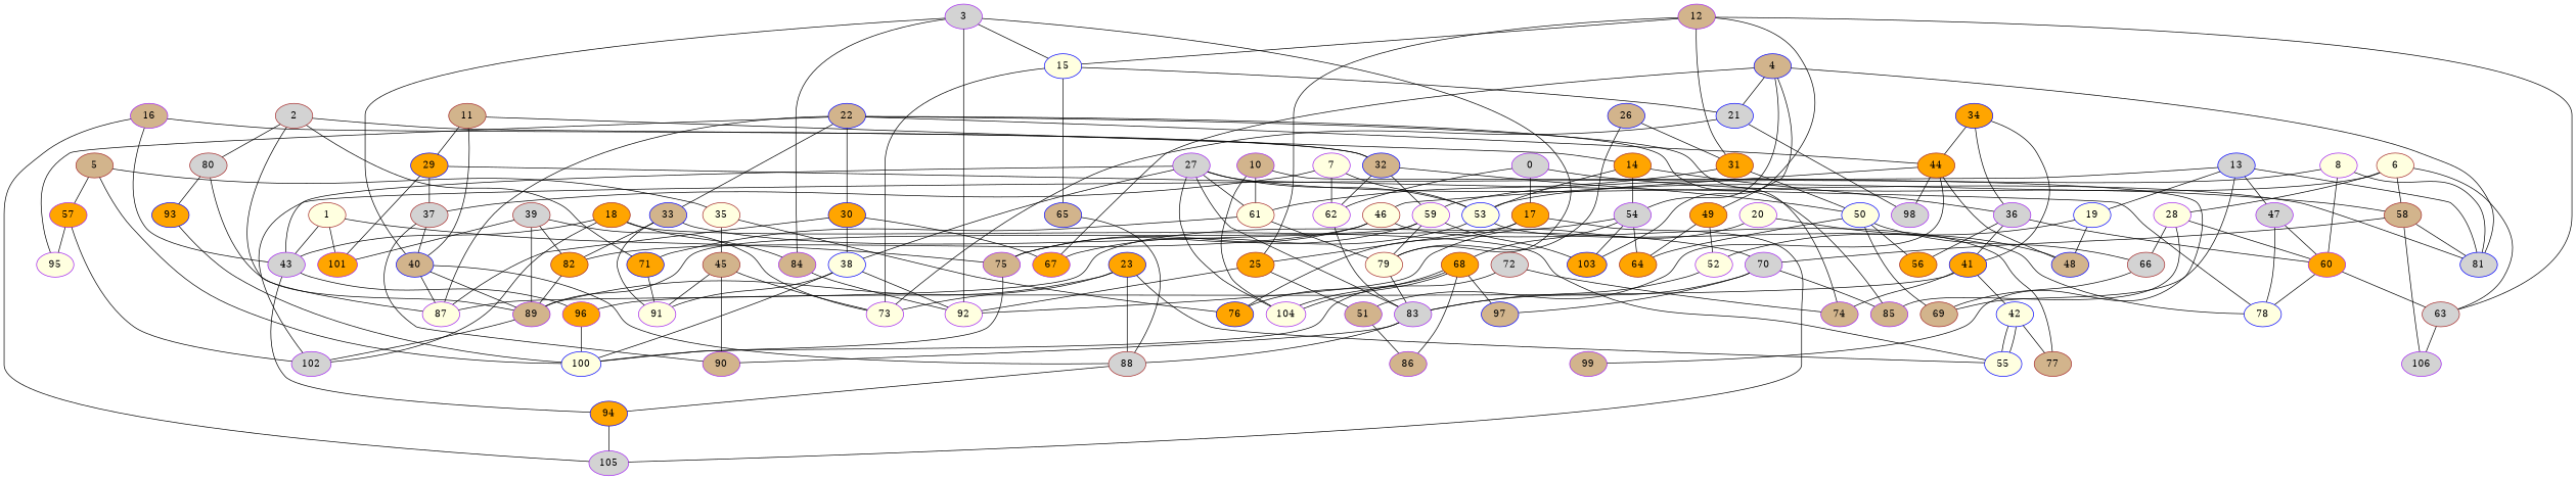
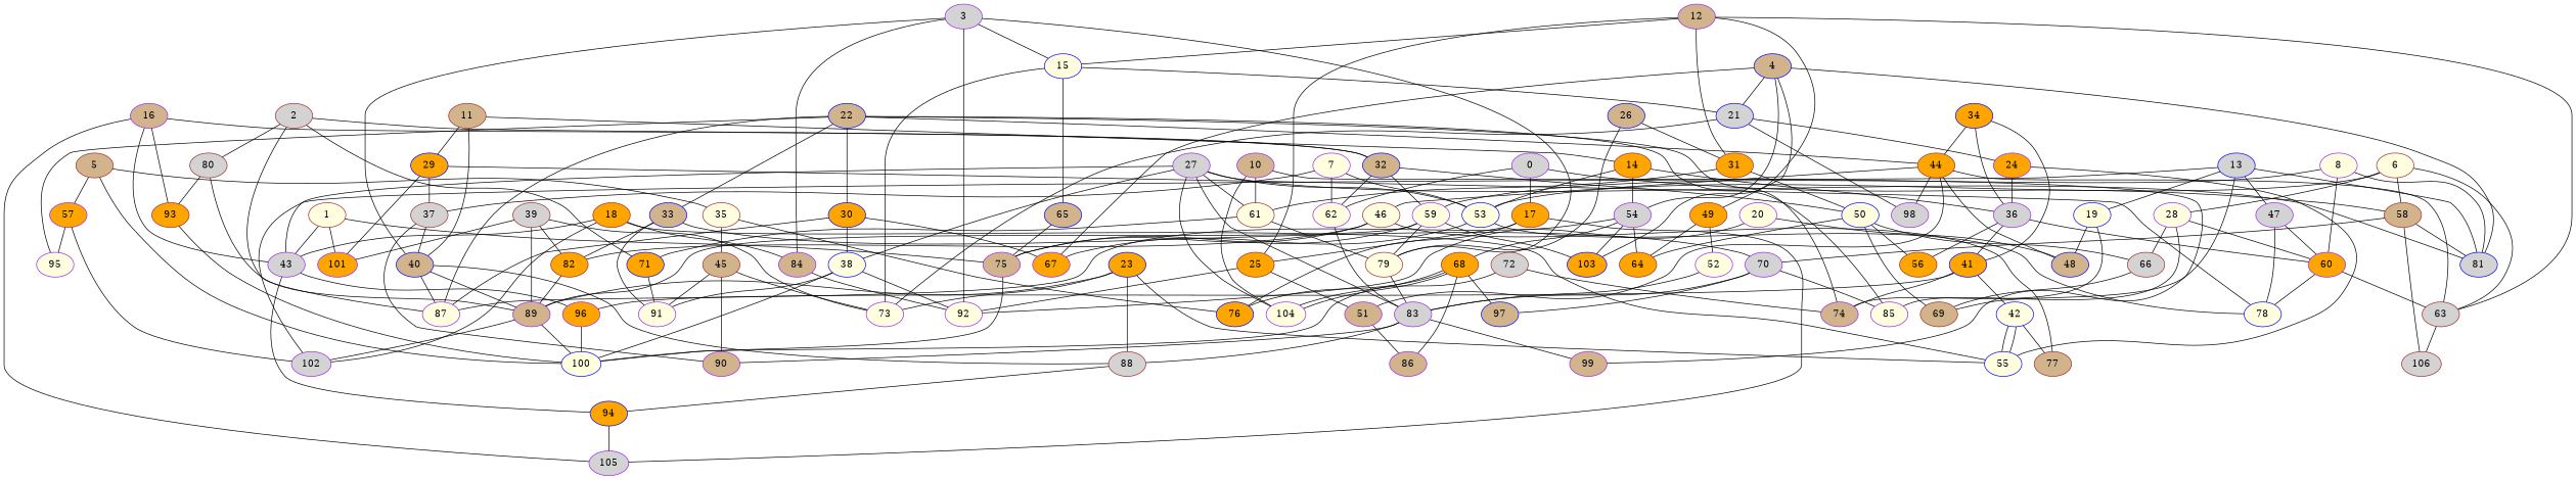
  graph {
    node [color=purple fillcolor=lightyellow style=filled]
    1 [color=brown]
    43 [fillcolor=lightgrey]
    75 [fillcolor=tan]
    101 [fillcolor=orange]
    96 [fillcolor=orange]
    94 [color=blue fillcolor=orange]
    100 [color=blue]
    2 [color=brown fillcolor=lightgrey]
    32 [color=blue fillcolor=tan]
    71 [color=blue fillcolor=orange]
    80 [color=brown fillcolor=lightgrey]
    87
    62
    59
    50 [color=blue]
    91
-   93 [color=blue fillcolor=orange]
+   93 [color=brown fillcolor=orange]
    89 [fillcolor=tan]
    3 [fillcolor=lightgrey]
    15 [color=blue]
    40 [color=blue fillcolor=tan]
    79 [color=brown]
    84 [fillcolor=tan]
    92
    21 [color=blue fillcolor=lightgrey]
    65 [color=blue fillcolor=tan]
    73
    88 [color=brown fillcolor=lightgrey]
    83 [fillcolor=lightgrey]
    4 [color=blue fillcolor=tan]
    49 [color=brown fillcolor=orange]
    54 [fillcolor=lightgrey]
    67 [fillcolor=orange]
    81 [color=blue fillcolor=lightgrey]
+   24 [fillcolor=orange]
    98 [fillcolor=lightgrey]
    52
    64 [color=brown fillcolor=orange]
    103 [color=blue fillcolor=orange]
    68 [color=brown fillcolor=orange]
    5 [color=brown fillcolor=tan]
    35 [color=brown]
    57 [fillcolor=orange]
    76 [color=blue fillcolor=orange]
    45 [color=brown fillcolor=tan]
    102 [fillcolor=lightgrey]
    95
    6 [color=brown]
    28
    53 [color=blue]
    58 [color=brown fillcolor=tan]
    63 [color=brown fillcolor=lightgrey]
    60 [fillcolor=orange]
-   85 [fillcolor=tan]
+   85
    66 [color=brown fillcolor=lightgrey]
    78 [color=blue]
    70 [fillcolor=lightgrey]
-   106 [fillcolor=lightgrey]
+   106 [color=brown fillcolor=lightgrey]
    7
    37 [color=brown fillcolor=lightgrey]
    90 [fillcolor=tan]
    8
    n63 [fillcolor=lightgrey label=0]
    17 [color=brown fillcolor=orange]
    25 [color=brown fillcolor=orange]
    105 [fillcolor=lightgrey]
    10 [fillcolor=tan]
    61 [color=brown]
    99 [fillcolor=tan]
    104
    11 [color=brown fillcolor=tan]
    14 [color=brown fillcolor=orange]
    29 [color=blue fillcolor=orange]
    36 [fillcolor=lightgrey]
    12 [fillcolor=tan]
    31 [color=brown fillcolor=orange]
    51 [fillcolor=tan]
    13 [color=blue fillcolor=lightgrey]
    19 [color=blue]
    47 [fillcolor=lightgrey]
    69 [color=brown fillcolor=tan]
    48 [color=blue fillcolor=tan]
    74 [fillcolor=tan]
    41 [color=blue fillcolor=orange]
    56 [color=brown fillcolor=orange]
    16 [fillcolor=tan]
    18 [color=brown fillcolor=orange]
    55 [color=blue]
    20
    22 [color=blue fillcolor=tan]
    30 [color=blue fillcolor=orange]
    33 [color=blue fillcolor=tan]
    44 [color=brown fillcolor=orange]
    38 [color=blue]
    82 [color=brown fillcolor=orange]
    46 [color=brown]
    23 [color=blue fillcolor=orange]
    86 [fillcolor=tan]
    26 [color=blue fillcolor=tan]
    27 [fillcolor=lightgrey]
    97 [color=blue fillcolor=tan]
    34 [color=blue fillcolor=orange]
    42 [color=blue]
    39 [color=brown fillcolor=lightgrey]
    77 [color=brown fillcolor=tan]
    72 [color=brown fillcolor=lightgrey]
    1 -- 43
    1 -- 75
    1 -- 101
    43 -- 96
    43 -- 94
    75 -- 100
    96 -- 100
    94 -- 105
    2 -- 32
    2 -- 71
    2 -- 80
    2 -- 87
    32 -- 62
    32 -- 59
    32 -- 50
    71 -- 91
    80 -- 93
    80 -- 89
    62 -- 83
    59 -- 75
    59 -- 89
    59 -- 79
    59 -- 103
    50 -- 64
    50 -- 66
    50 -- 69
    50 -- 56
    93 -- 100
+   89 -- 100
    89 -- 102
    3 -- 15
    3 -- 40
    3 -- 79
    3 -- 84
    3 -- 92
    15 -- 21
    15 -- 65
    15 -- 73
    40 -- 87
    40 -- 89
    40 -- 88
    79 -- 83
    84 -- 92
    21 -- 73
+   21 -- 24
    21 -- 98
-   65 -- 88
+   65 -- 75
    88 -- 94
    83 -- 88
    83 -- 90
+   83 -- 99
    4 -- 21
    4 -- 49
    4 -- 54
    4 -- 67
    4 -- 81
    49 -- 52
    49 -- 64
    54 -- 87
    54 -- 64
    54 -- 103
    54 -- 68
+   24 -- 36
+   24 -- 55
    52 -- 83
    68 -- 76
    68 -- 104
    68 -- 104
    68 -- 86
    68 -- 97
    5 -- 100
    5 -- 35
    5 -- 57
    35 -- 76
    35 -- 45
    57 -- 102
    57 -- 95
    45 -- 91
    45 -- 73
    45 -- 90
    6 -- 28
    6 -- 53
    6 -- 58
    6 -- 63
    28 -- 60
    28 -- 85
    28 -- 66
    53 -- 67
    53 -- 78
    58 -- 81
    58 -- 70
    58 -- 106
    63 -- 106
    60 -- 63
    60 -- 78
    66 -- 69
    70 -- 83
    70 -- 85
    70 -- 97
    7 -- 62
    7 -- 53
    7 -- 37
    37 -- 40
    37 -- 90
    8 -- 59
    8 -- 81
    8 -- 60
    n63 -- 62
    n63 -- 58
    n63 -- 17
    17 -- 76
    17 -- 25
    17 -- 105
    25 -- 92
    25 -- 51
    10 -- 61
    10 -- 99
    10 -- 104
    61 -- 71
    61 -- 79
    11 -- 40
    11 -- 14
    11 -- 29
    14 -- 54
    14 -- 53
    14 -- 36
    29 -- 101
    29 -- 78
    29 -- 37
    36 -- 60
    36 -- 41
    36 -- 56
    12 -- 15
    12 -- 103
    12 -- 63
    12 -- 25
    12 -- 31
    31 -- 50
    31 -- 61
    51 -- 86
    13 -- 81
    13 -- 102
    13 -- 19
    13 -- 47
    13 -- 69
    19 -- 48
-   19 -- 52
+   19 -- 74
    47 -- 60
    47 -- 78
    41 -- 96
    41 -- 74
    41 -- 42
    16 -- 43
    16 -- 32
+   16 -- 93
    16 -- 105
    18 -- 43
    18 -- 84
    18 -- 102
    18 -- 55
    20 -- 92
    20 -- 48
    22 -- 87
    22 -- 95
    22 -- 85
    22 -- 74
    22 -- 30
    22 -- 33
    22 -- 44
    30 -- 87
    30 -- 67
    30 -- 38
    33 -- 91
    33 -- 70
    33 -- 82
    44 -- 98
+   44 -- 63
    44 -- 51
    44 -- 48
    44 -- 46
    38 -- 100
    38 -- 91
    38 -- 92
    82 -- 89
    46 -- 75
    46 -- 82
    46 -- 77
    23 -- 89
    23 -- 73
    23 -- 88
    23 -- 55
    26 -- 79
    26 -- 31
    27 -- 43
    27 -- 83
    27 -- 81
    27 -- 53
    27 -- 61
    27 -- 104
    27 -- 38
    34 -- 36
    34 -- 41
    34 -- 44
    42 -- 55
    42 -- 55
    42 -- 77
    39 -- 101
    39 -- 89
    39 -- 73
    39 -- 82
    72 -- 100
    72 -- 74
  }
